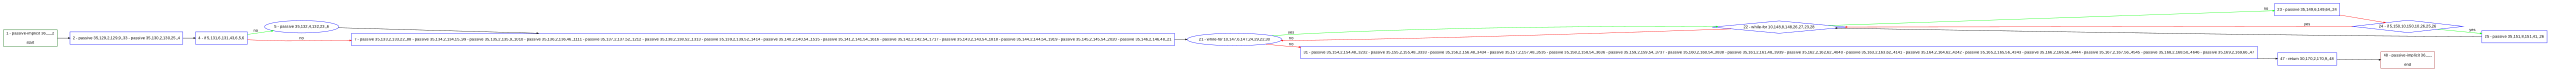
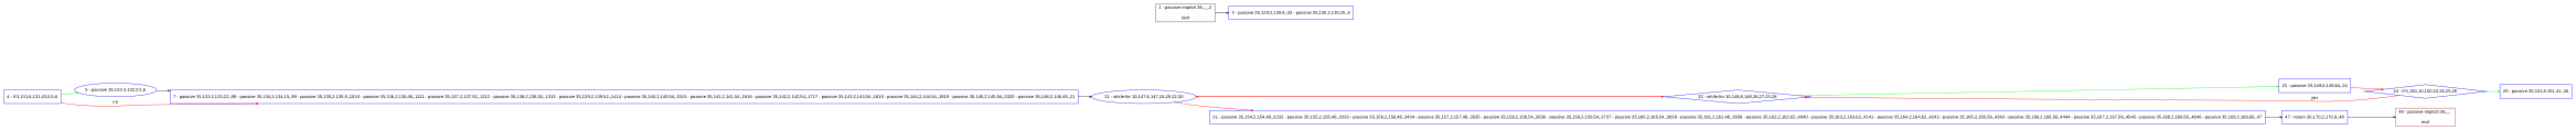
  digraph {
    bgcolor=white
    compound=true
    fillcolor="#FFFFCC"
    fontname=Arial
    fontsize=12
    pack=true
    packmode=clust
    rankdir=LR
    style="rounded,filled"
    node [color="#0000ff" compound=true fillcolor="#ffffff" fixedsize=false fontname=Arial fontsize=12 node_initialized=no shape=box style=filled]
    edge [arrowhead=normal arrowsize=0.5 arrowtail=none color="#000000" compound=true dir=forward fontcolor=black fontname=Arial fontsize=12]
    n1 [label="2 - passive 35,129,2,129,9,,33 - passive 35,130,2,130,25,,4"]
    n2 [label="4 - if 5,131,6,131,43,6,5,6"]
    n3 [label="5 - passive 35,132,4,132,23,,6" shape=ellipse]
    n4 [label="7 - passive 35,133,2,133,22,,88 - passive 35,134,2,134,15,,99 - passive 35,135,2,135,9,,1010 - passive 35,136,2,136,46,,1111 - passive 35,137,2,137,52,,1212 - passive 35,138,2,138,52,,1313 - passive 35,139,2,139,52,,1414 - passive 35,140,2,140,54,,1515 - passive 35,141,2,141,54,,1616 - passive 35,142,2,142,54,,1717 - passive 35,143,2,143,54,,1818 - passive 35,144,2,144,54,,1919 - passive 35,145,2,145,54,,2020 - passive 35,146,2,146,48,,21"]
    n5 [color="#006400" label="1 - passive-implicit 36,,,,,,2\n\nstart"]
    n6 [label="21 - while-for 10,147,6,147,24,29,22,30" shape=oval]
    n7 [label="22 - while-for 10,148,8,148,26,27,23,28" shape=diamond]
    n8 [label="31 - passive 35,154,2,154,48,,3232 - passive 35,155,2,155,48,,3333 - passive 35,156,2,156,48,,3434 - passive 35,157,2,157,48,,3535 - passive 35,158,2,158,54,,3636 - passive 35,159,2,159,54,,3737 - passive 35,160,2,160,54,,3838 - passive 35,161,2,161,48,,3939 - passive 35,162,2,162,62,,4040 - passive 35,163,2,163,62,,4141 - passive 35,164,2,164,62,,4242 - passive 35,165,2,165,56,,4343 - passive 35,166,2,166,56,,4444 - passive 35,167,2,167,56,,4545 - passive 35,168,2,168,50,,4646 - passive 35,169,2,169,66,,47"]
    n9 [label="23 - passive 35,149,6,149,64,,24"]
    n10 [label="47 - return 30,170,2,170,9,,48"]
    n11 [label="24 - if 5,150,10,150,10,26,25,26" shape=diamond]
    n12 [color="#a52a2a" label="48 - passive-implicit 36,,,,,,\n\nend"]
    n13 [label="25 - passive 35,151,8,151,41,,26"]
-   n1 -> n2
-   n2 -> n3 [color="#00ff00" label=no]
+   n2 -> n3 [color="#00ff00" label=yes]
    n2 -> n4 [color="#ff0000" label=no]
    n3 -> n4
    n4 -> n6
    n5 -> n1
-   n6 -> n7 [color="#00ff00" label=yes]
+   n6 -> n7 [color="#ff0000" label=yes]
    n6 -> n8 [color="#ff0000" label=no]
-   n7 -> n6 [color="#ff0000" label=no]
-   n7 -> n9 [color="#00ff00" label=no]
+   n7 -> n6 [color="#ff0000" label=yes]
+   n7 -> n9 [color="#00ff00" label=yes]
    n8 -> n10
    n9 -> n11 [color="#ff0000"]
    n10 -> n12
    n11 -> n7 [color="#ff0000" label=yes]
    n11 -> n13 [color="#00ff00" label=yes]
-   n13 -> n7
  }
